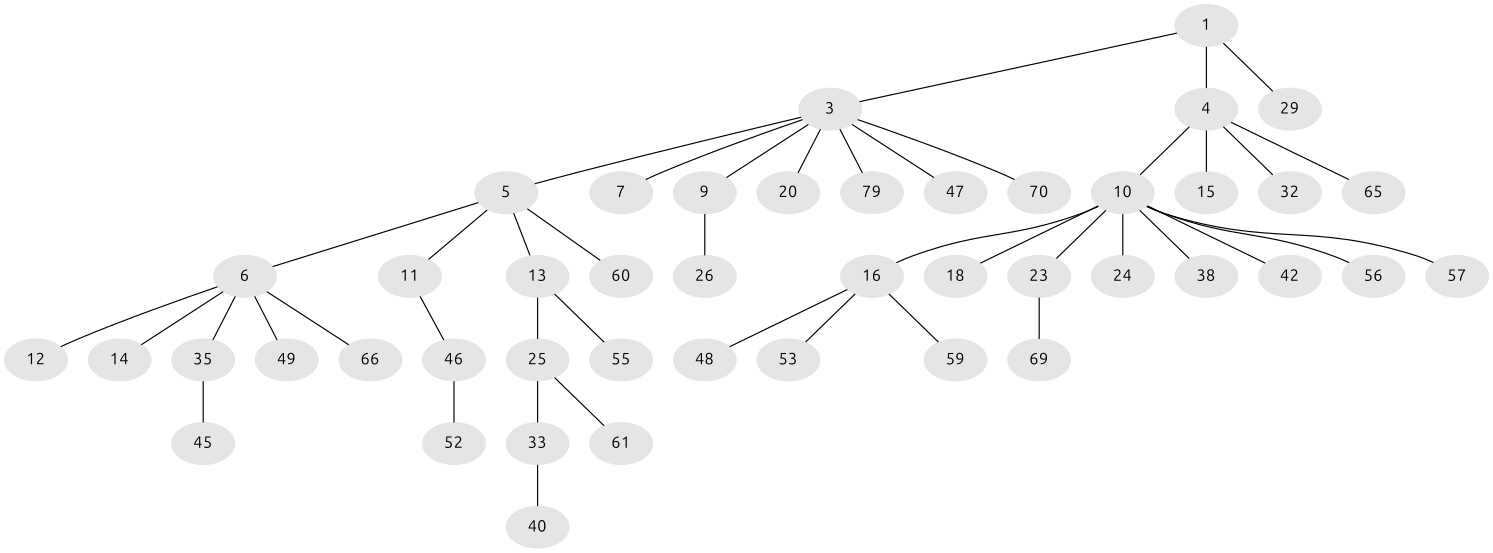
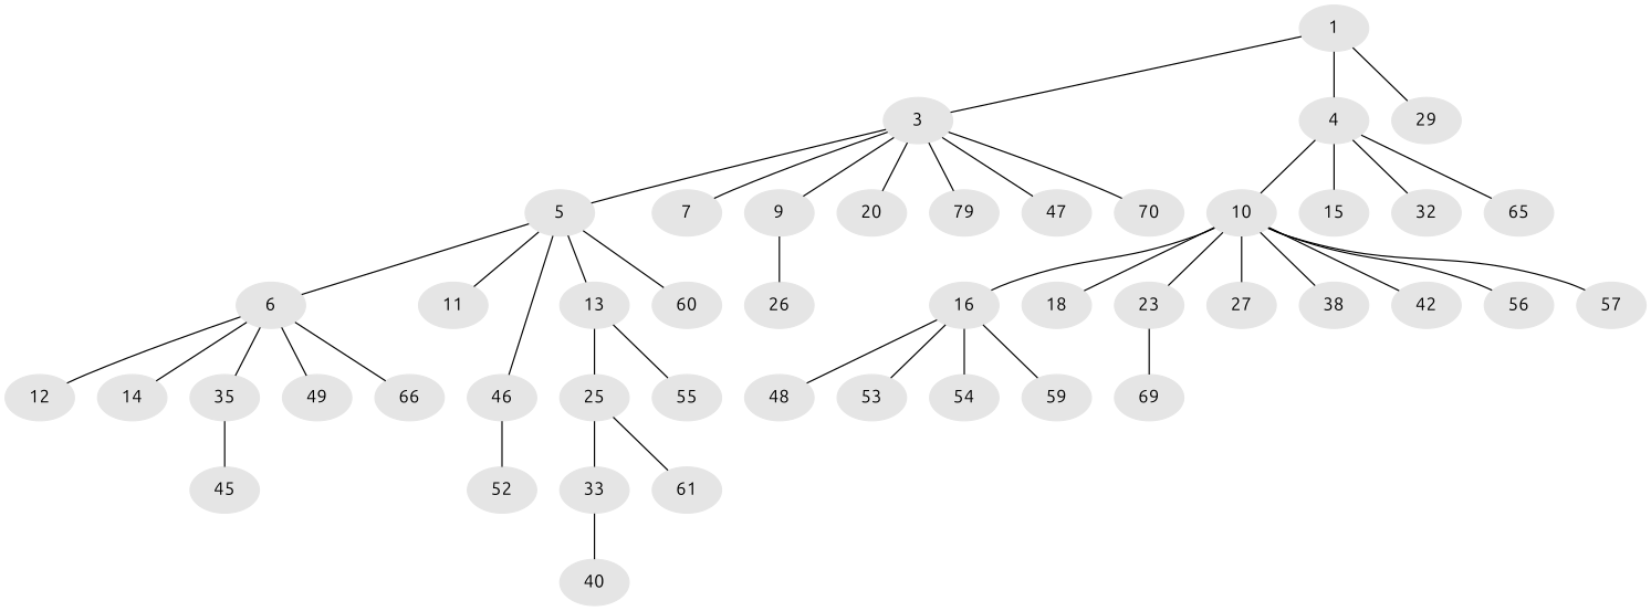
  graph {
    fontname=Ubuntu
    node [color=gray90 fontname=Ubuntu style=filled]
    edge [fontname=Ubuntu]
    1 [super="+2"]
    3 [super="+21"]
    4 [super="+17"]
    29 [super="+44"]
    5 [super="+27"]
    7 [super="+22"]
    9 [super="+36"]
    20 [super="+34"]
    n9 [label=79]
    47
    70
    10 [super="+64"]
    15 [super="+37"]
    32
    65
    6 [super="+43"]
    11 [super="+58"]
    13 [super="+28"]
    46 [super="+51"]
    60
    26
    16 [super="+50"]
    18
    23 [super="+68"]
-   24
+   24 [label=27]
    38
    42
    56
    57
    12
    14 [super="+19"]
    35 [super="+62"]
    49
    66
    25 [super="+30"]
    55
    52
    45
    48
    53
+   54
    59
    69
    33 [super="+63"]
    61
    40
    1 -- 3
    1 -- 4
    1 -- 29
    3 -- 5
    3 -- 7
    3 -- 9
    3 -- 20
    3 -- n9
    3 -- 47
    3 -- 70
    4 -- 10
    4 -- 15
    4 -- 32
    4 -- 65
    5 -- 6
    5 -- 11
    5 -- 13
-   11 -- 46
+   5 -- 46
    5 -- 60
    9 -- 26
    10 -- 16
    10 -- 18
    10 -- 23
    10 -- 24
    10 -- 38
    10 -- 42
    10 -- 56
    10 -- 57
    6 -- 12
    6 -- 14
    6 -- 35
    6 -- 49
    6 -- 66
    13 -- 25
    13 -- 55
    46 -- 52
    16 -- 48
    16 -- 53
+   16 -- 54
    16 -- 59
    23 -- 69
    35 -- 45
    25 -- 33
    25 -- 61
    33 -- 40
  }
